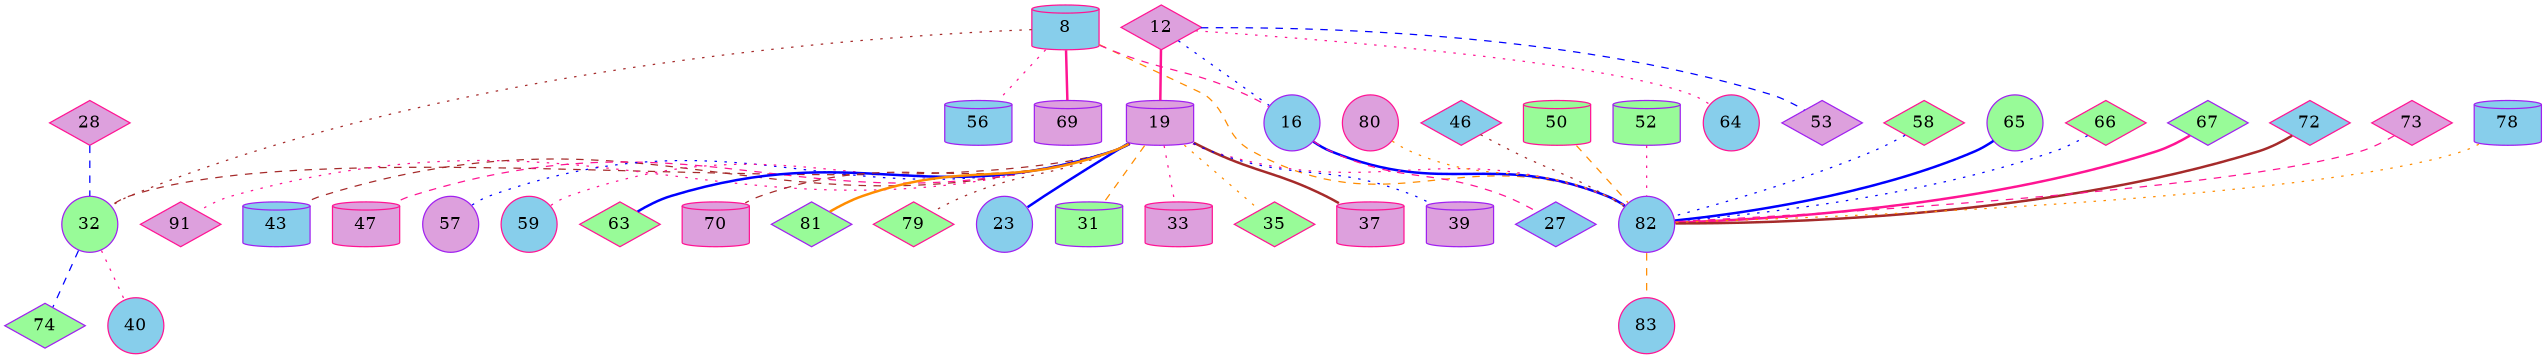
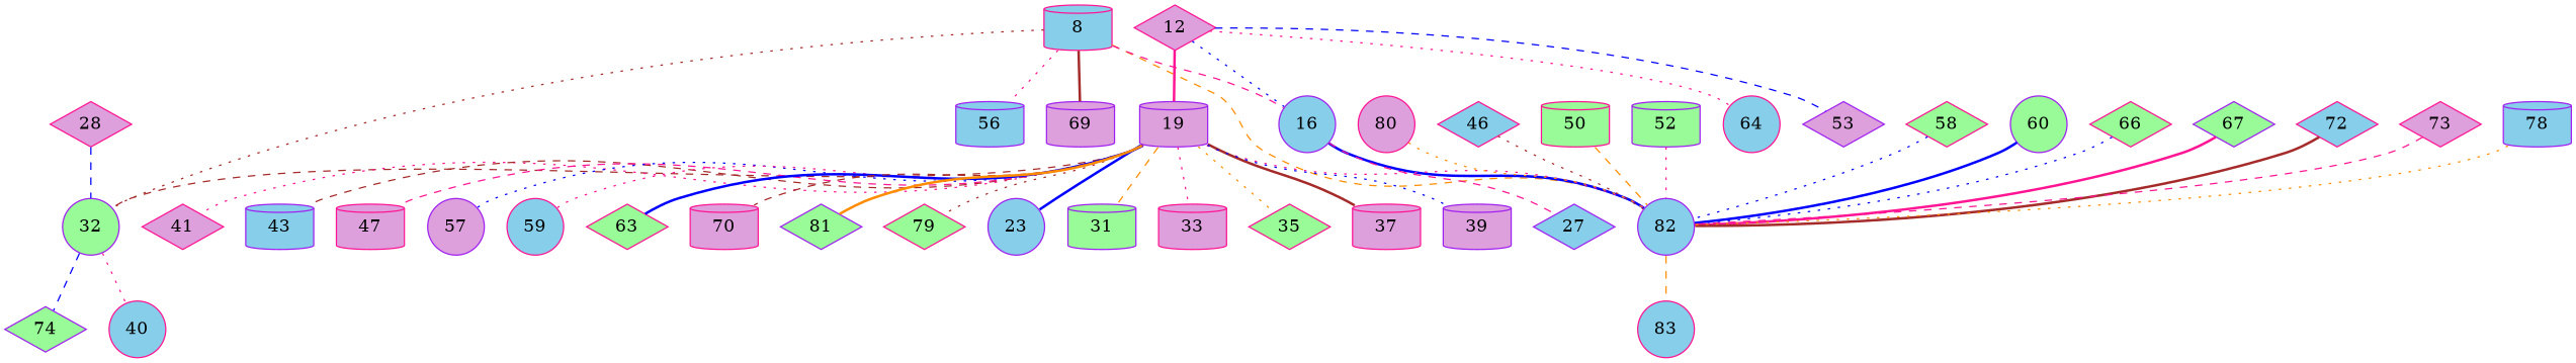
  graph {
    node [color=deeppink fillcolor=skyblue shape=diamond style=filled]
    edge [color=deeppink style=dotted]
    8 [shape=cylinder super="+7"]
    32 [color=purple fillcolor=palegreen shape=circle super="+6+30"]
    56 [color=purple shape=cylinder]
    69 [color=purple fillcolor=plum shape=cylinder]
    82 [color=purple shape=circle super="+36+55+71"]
    16 [color=purple shape=circle super="+15"]
    40 [shape=circle]
    74 [color=purple fillcolor=palegreen super="+48+68"]
    79 [fillcolor=palegreen super="+77"]
    83 [shape=circle]
    12 [fillcolor=plum super="+11"]
    19 [color=purple fillcolor=plum shape=cylinder super="+9+10+4"]
    53 [color=purple fillcolor=plum]
    64 [shape=circle]
    27 [color=purple]
    23 [color=purple shape=circle]
    31 [color=purple fillcolor=palegreen shape=cylinder]
    33 [fillcolor=plum shape=cylinder]
    35 [fillcolor=palegreen]
    37 [fillcolor=plum shape=cylinder]
    39 [color=purple fillcolor=plum shape=cylinder]
-   41 [fillcolor=plum label=91]
+   41 [fillcolor=plum]
    43 [color=purple shape=cylinder]
    47 [fillcolor=plum shape=cylinder]
    57 [color=purple fillcolor=plum shape=circle]
    59 [shape=circle]
    63 [fillcolor=palegreen]
    70 [fillcolor=plum shape=cylinder]
    81 [color=purple fillcolor=palegreen super="+42+61"]
    n30 [fillcolor=plum label=28]
    46
    50 [fillcolor=palegreen shape=cylinder]
    52 [color=purple fillcolor=palegreen shape=cylinder]
    58 [fillcolor=palegreen super="+44"]
-   60 [color=purple fillcolor=palegreen shape=circle label=65]
+   60 [color=purple fillcolor=palegreen shape=circle]
    66 [fillcolor=palegreen]
    67 [color=purple fillcolor=palegreen]
    72
    73 [fillcolor=plum super="+65"]
    78 [color=purple shape=cylinder]
    80 [fillcolor=plum shape=circle super="+54"]
    8 -- 32 [color=brown weight=4]
    8 -- 56
-   8 -- 69 [style=bold]
+   8 -- 69 [color=brown style=bold]
    8 -- 82 [color=darkorange style=dashed weight=4]
    8 -- 16 [style=dashed]
    32 -- 40
    32 -- 74 [color=blue style=dashed]
    82 -- 83 [color=darkorange style=dashed]
    16 -- 82 [color=blue style=bold weight=5]
    16 -- 27 [style=dashed]
    12 -- 16 [color=blue]
    12 -- 19 [style=bold weight=4]
    12 -- 53 [color=blue style=dashed]
    12 -- 64
    19 -- 32 [color=brown style=dashed weight=2]
    19 -- 82 [weight=9]
    19 -- 79 [color=brown]
    19 -- 23 [color=blue style=bold]
    19 -- 31 [color=darkorange style=dashed]
    19 -- 33
    19 -- 35 [color=darkorange]
    19 -- 37 [color=brown style=bold]
    19 -- 39 [color=blue]
    19 -- 41
    19 -- 43 [color=brown style=dashed weight=2]
    19 -- 47 [style=dashed weight=2]
    19 -- 57 [color=blue]
    19 -- 59
    19 -- 63 [color=blue style=bold]
    19 -- 70 [color=brown style=dashed]
    19 -- 81 [color=darkorange style=bold]
    n30 -- 32 [color=blue style=dashed]
    46 -- 82 [color=brown]
    50 -- 82 [color=darkorange style=dashed]
    52 -- 82
    58 -- 82 [color=blue]
    60 -- 82 [color=blue style=bold]
    66 -- 82 [color=blue]
    67 -- 82 [style=bold]
    72 -- 82 [color=brown style=bold]
    73 -- 82 [style=dashed]
    78 -- 82 [color=darkorange]
    80 -- 82 [color=darkorange]
  }
